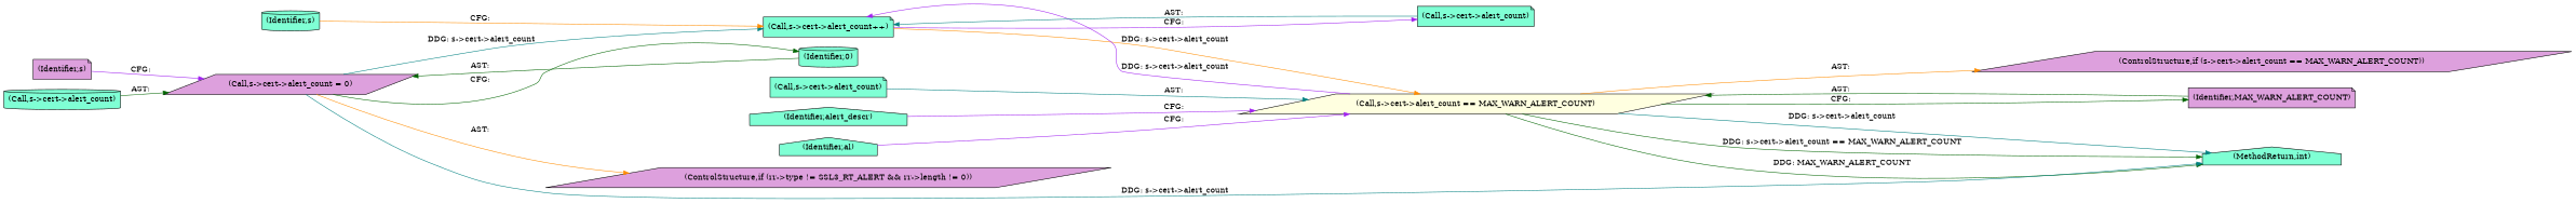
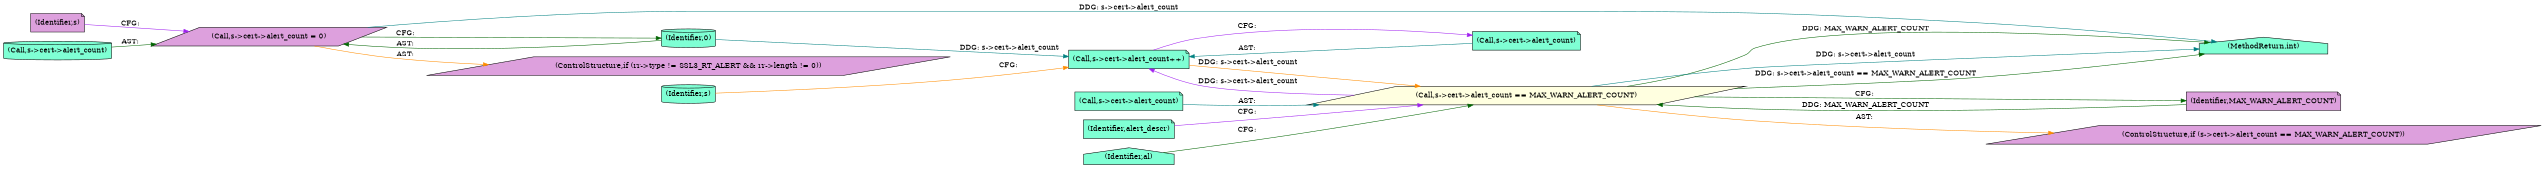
  digraph {
    rankdir=LR
    node [fillcolor=aquamarine shape=note style=filled]
    edge [color=darkgreen]
    n1 [label="(Call,s->cert->alert_count++)"]
    n2 [fillcolor=lightyellow label="(Call,s->cert->alert_count == MAX_WARN_ALERT_COUNT)" shape=parallelogram]
    n3 [label="(Call,s->cert->alert_count)"]
    n4 [label="(MethodReturn,int)" shape=house]
    n5 [fillcolor=plum label="(Identifier,MAX_WARN_ALERT_COUNT)"]
    n6 [fillcolor=plum label="(ControlStructure,if (s->cert->alert_count == MAX_WARN_ALERT_COUNT))" shape=parallelogram]
    n7 [fillcolor=plum label="(Call,s->cert->alert_count = 0)" shape=parallelogram]
    n8 [label="(Identifier,0)" shape=cylinder]
    n9 [fillcolor=plum label="(ControlStructure,if (rr->type != SSL3_RT_ALERT && rr->length != 0))" shape=parallelogram]
    n10 [label="(Call,s->cert->alert_count)"]
-   n11 [label="(Identifier,alert_descr)" shape=house]
+   n11 [label="(Identifier,alert_descr)"]
    n12 [fillcolor=plum label="(Identifier,s)"]
    n13 [label="(Identifier,al)" shape=house]
    n14 [label="(Identifier,s)" shape=cylinder]
    n15 [label="(Call,s->cert->alert_count)" shape=cylinder]
    n1 -> n2 [color=darkorange label="DDG: s->cert->alert_count"]
    n1 -> n3 [color=purple label="CFG: "]
    n2 -> n1 [color=purple label="DDG: s->cert->alert_count"]
    n2 -> n4 [label="DDG: MAX_WARN_ALERT_COUNT"]
    n2 -> n4 [color=teal label="DDG: s->cert->alert_count"]
    n2 -> n4 [label="DDG: s->cert->alert_count == MAX_WARN_ALERT_COUNT"]
    n2 -> n5 [label="CFG: "]
    n2 -> n6 [color=darkorange label="AST: "]
    n3 -> n1 [color=teal label="AST: "]
-   n5 -> n2 [label="AST: "]
-   n7 -> n1 [color=teal label="DDG: s->cert->alert_count"]
+   n5 -> n2 [label="DDG: MAX_WARN_ALERT_COUNT"]
+   n8 -> n1 [color=teal label="DDG: s->cert->alert_count"]
    n7 -> n4 [color=teal label="DDG: s->cert->alert_count"]
    n7 -> n8 [label="CFG: "]
    n7 -> n9 [color=darkorange label="AST: "]
    n8 -> n7 [label="AST: "]
    n10 -> n2 [color=teal label="AST: "]
    n11 -> n2 [color=purple label="CFG: "]
    n12 -> n7 [color=purple label="CFG: "]
-   n13 -> n2 [color=purple label="CFG: "]
+   n13 -> n2 [label="CFG: "]
    n14 -> n1 [color=darkorange label="CFG: "]
    n15 -> n7 [label="AST: "]
  }
